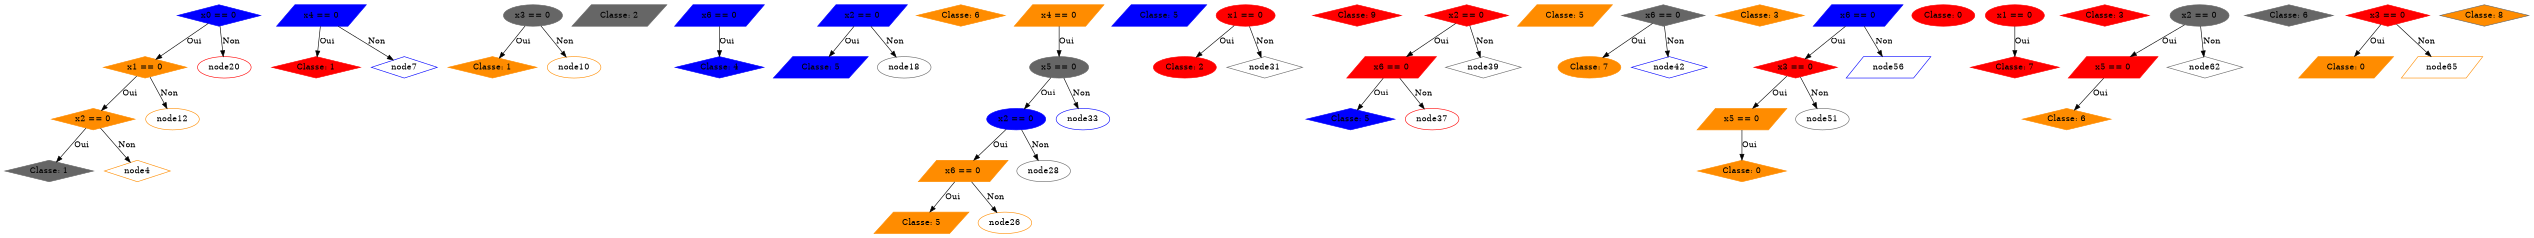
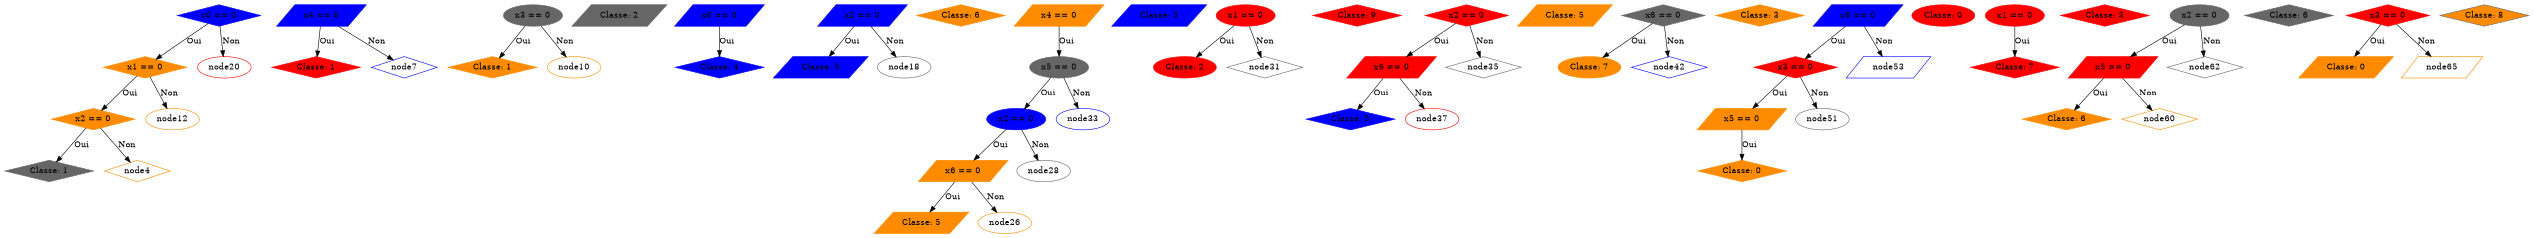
  digraph {
    node [color=darkorange shape=diamond style=filled]
    n1 [color=blue label="x0 == 0"]
    n2 [label="x1 == 0"]
    node20 [color=red shape=ellipse style=""]
    n4 [label="x2 == 0"]
    node12 [shape=ellipse style=""]
    n6 [color=gray40 label="Classe: 1"]
    node4 [style=""]
    n8 [color=blue label="x4 == 0" shape=parallelogram]
    n9 [color=red label="Classe: 1"]
    node7 [color=blue style=""]
    n11 [color=gray40 label="x3 == 0" shape=ellipse]
    n12 [label="Classe: 1"]
    node10 [shape=ellipse style=""]
    n14 [color=gray40 label="Classe: 2" shape=parallelogram]
    n15 [color=blue label="x6 == 0" shape=parallelogram]
    n16 [color=blue label="Classe: 4"]
    n17 [color=blue label="x2 == 0" shape=parallelogram]
    n18 [color=blue label="Classe: 5" shape=parallelogram]
    node18 [color=gray40 shape=ellipse style=""]
    n20 [label="Classe: 6"]
    n21 [label="x4 == 0" shape=parallelogram]
    n22 [color=gray40 label="x5 == 0" shape=ellipse]
    n23 [color=blue label="x2 == 0" shape=ellipse]
    node33 [color=blue shape=ellipse style=""]
    n25 [label="x6 == 0" shape=parallelogram]
    node28 [color=gray40 shape=ellipse style=""]
    n27 [label="Classe: 5" shape=parallelogram]
    node26 [shape=ellipse style=""]
    n29 [color=blue label="Classe: 5" shape=parallelogram]
    n30 [color=red label="x1 == 0" shape=ellipse]
    n31 [color=red label="Classe: 2" shape=ellipse]
    node31 [color=gray40 style=""]
    n33 [color=red label="Classe: 9"]
    n34 [color=red label="x2 == 0"]
    n35 [color=red label="x6 == 0" shape=parallelogram]
-   node39 [color=gray40 style=""]
+   node39 [color=gray40 label=node35 style=""]
    n37 [color=blue label="Classe: 5"]
    node37 [color=red shape=ellipse style=""]
    n39 [label="Classe: 5" shape=parallelogram]
    n40 [color=gray40 label="x6 == 0"]
    n41 [label="Classe: 7" shape=ellipse]
    node42 [color=blue style=""]
    n43 [label="Classe: 3"]
    n44 [color=blue label="x6 == 0" shape=parallelogram]
    n45 [color=red label="x3 == 0"]
-   node56 [color=blue shape=parallelogram style=""]
+   node56 [color=blue shape=parallelogram label=node53 style=""]
    n47 [label="x5 == 0" shape=parallelogram]
    node51 [color=gray40 shape=ellipse style=""]
    n49 [label="Classe: 0"]
    n50 [color=red label="Classe: 0" shape=ellipse]
    n51 [color=red label="x1 == 0" shape=ellipse]
    n52 [color=red label="Classe: 7"]
    n53 [color=red label="Classe: 3"]
    n54 [color=gray40 label="x2 == 0" shape=ellipse]
    n55 [color=red label="x5 == 0" shape=parallelogram]
    node62 [color=gray40 style=""]
    n57 [label="Classe: 6"]
+   node60 [style=""]
    n59 [color=gray40 label="Classe: 6"]
    n60 [color=red label="x3 == 0"]
    n61 [label="Classe: 0" shape=parallelogram]
    node65 [shape=parallelogram style=""]
    n63 [color=gray40 fillcolor=darkorange label="Classe: 8"]
    n1 -> n2 [label=Oui]
    n1 -> node20 [label=Non]
    n2 -> n4 [label=Oui]
    n2 -> node12 [label=Non]
    n4 -> n6 [label=Oui]
    n4 -> node4 [label=Non]
    n8 -> n9 [label=Oui]
    n8 -> node7 [label=Non]
    n11 -> n12 [label=Oui]
    n11 -> node10 [label=Non]
    n15 -> n16 [label=Oui]
    n17 -> n18 [label=Oui]
    n17 -> node18 [label=Non]
    n21 -> n22 [label=Oui]
    n22 -> n23 [label=Oui]
    n22 -> node33 [label=Non]
    n23 -> n25 [label=Oui]
    n23 -> node28 [label=Non]
    n25 -> n27 [label=Oui]
    n25 -> node26 [label=Non]
    n30 -> n31 [label=Oui]
    n30 -> node31 [label=Non]
    n34 -> n35 [label=Oui]
    n34 -> node39 [label=Non]
    n35 -> n37 [label=Oui]
    n35 -> node37 [label=Non]
    n40 -> n41 [label=Oui]
    n40 -> node42 [label=Non]
    n44 -> n45 [label=Oui]
    n44 -> node56 [label=Non]
    n45 -> n47 [label=Oui]
    n45 -> node51 [label=Non]
    n47 -> n49 [label=Oui]
    n51 -> n52 [label=Oui]
    n54 -> n55 [label=Oui]
    n54 -> node62 [label=Non]
    n55 -> n57 [label=Oui]
+   n55 -> node60 [label=Non]
    n60 -> n61 [label=Oui]
    n60 -> node65 [label=Non]
  }
